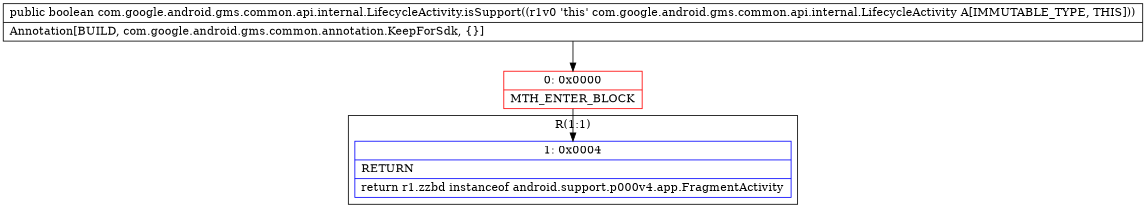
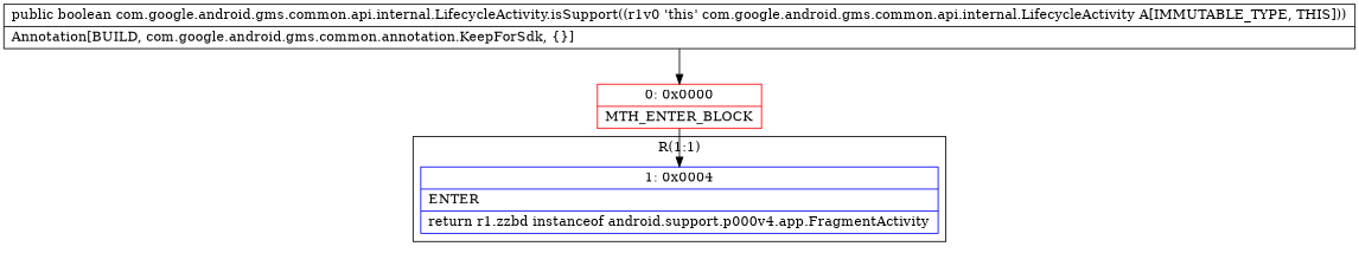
  digraph {
    node [shape=record]
-   n1 [color=blue label="{1\:\ 0x0004|RETURN\l|return r1.zzbd instanceof android.support.p000v4.app.FragmentActivity\l}"]
+   n1 [color=blue label="{1\:\ 0x0004|ENTER\l|return r1.zzbd instanceof android.support.p000v4.app.FragmentActivity\l}"]
    n2 [color=red label="{0\:\ 0x0000|MTH_ENTER_BLOCK\l}"]
    n3 [label="{public boolean com.google.android.gms.common.api.internal.LifecycleActivity.isSupport((r1v0 'this' com.google.android.gms.common.api.internal.LifecycleActivity A[IMMUTABLE_TYPE, THIS]))  | Annotation[BUILD, com.google.android.gms.common.annotation.KeepForSdk, \{\}]\l}"]
    subgraph cluster_1 {
      label="R(1:1)"
      n1
    }
    n2 -> n1
    n3 -> n2
  }
